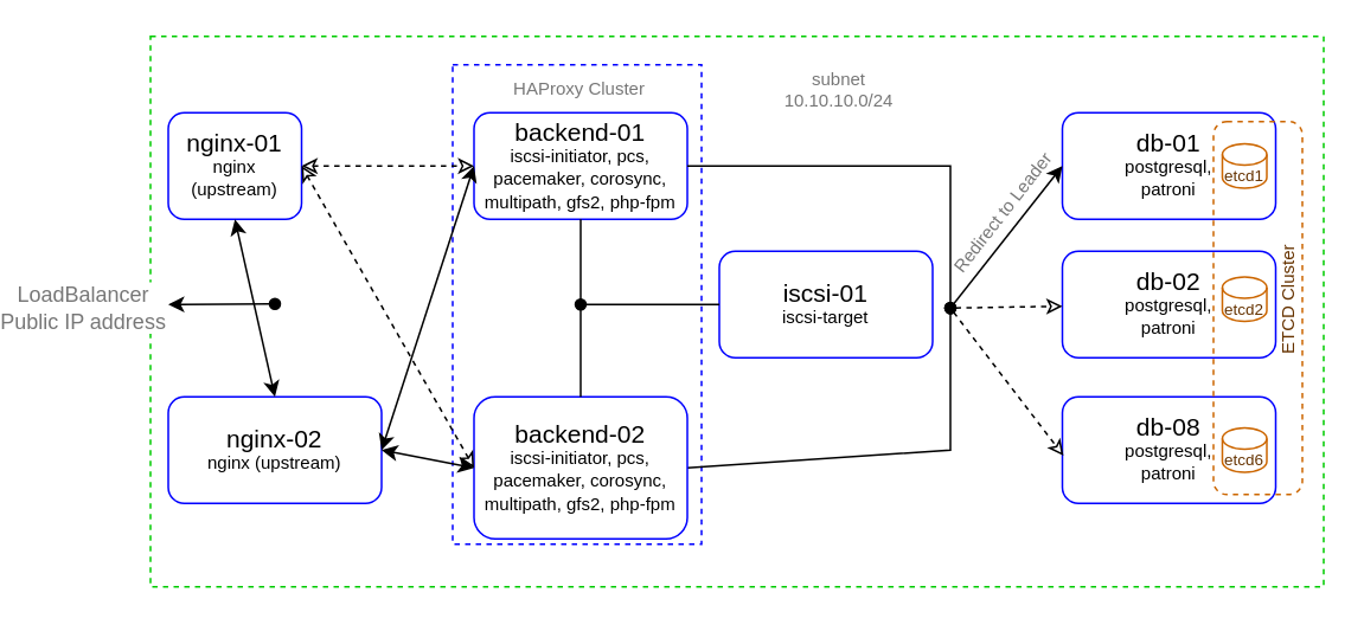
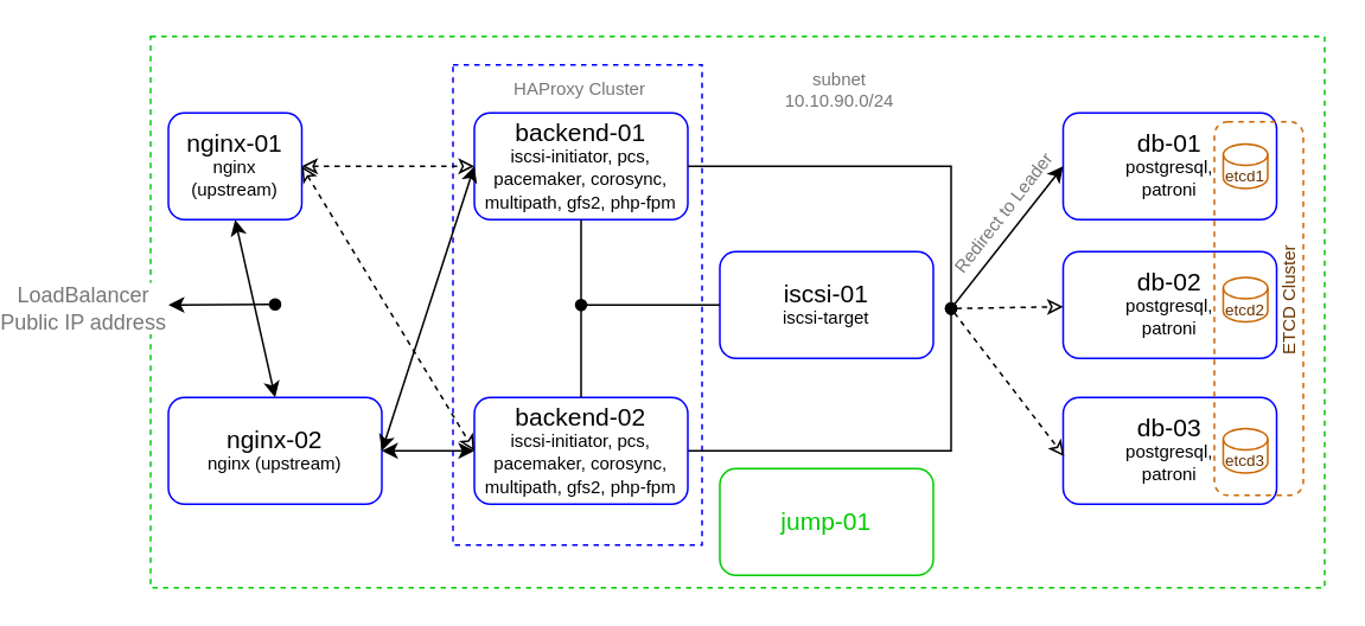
  <mxCell id="0" />
  <mxCell id="1" parent="0" />
  <mxCell id="2" value="" style="rounded=0;whiteSpace=wrap;html=1;glass=0;dashed=1;sketch=0;strokeColor=#00CC00;fillColor=none;" parent="1" vertex="1"><mxGeometry x="58" y="20" width="660" height="310" as="geometry" /></mxCell>
  <mxCell id="3" value="" style="rounded=0;whiteSpace=wrap;html=1;fillColor=none;dashed=1;glass=0;sketch=0;strokeColor=#0000FF;" parent="1" vertex="1"><mxGeometry x="228" y="36" width="140" height="270" as="geometry" /></mxCell>
  <mxCell id="4" value="&lt;p style=&quot;line-height: 100%&quot;&gt;&lt;span style=&quot;font-size: 14px&quot;&gt;backend-01&lt;/span&gt;&lt;br&gt;&lt;span style=&quot;font-size: 10px&quot;&gt;iscsi-initiator, pcs, pacemaker, corosync, multipath, gfs2, php-fpm&lt;/span&gt;&lt;br&gt;&lt;/p&gt;" style="rounded=1;whiteSpace=wrap;html=1;strokeColor=#0000FF;" parent="1" vertex="1"><mxGeometry x="240" y="63" width="120" height="60" as="geometry" /></mxCell>
  <mxCell id="5" value="&lt;p style=&quot;line-height: 100%&quot;&gt;&lt;span style=&quot;font-size: 14px&quot;&gt;nginx-01&lt;/span&gt;&lt;br&gt;&lt;span style=&quot;font-size: 10px&quot;&gt;nginx (upstream)&lt;/span&gt;&lt;br&gt;&lt;/p&gt;" style="rounded=1;whiteSpace=wrap;html=1;strokeColor=#0000FF;" parent="1" vertex="1"><mxGeometry x="68" y="63" width="75" height="60" as="geometry" /></mxCell>
  <mxCell id="6" value="" style="endArrow=none;html=1;rounded=0;exitX=1;exitY=0.5;exitDx=0;exitDy=0;entryX=1;entryY=0.5;entryDx=0;entryDy=0;" parent="1" source="7" target="4" edge="1"><mxGeometry width="50" height="50" relative="1" as="geometry"><mxPoint x="428" y="273" as="sourcePoint" /><mxPoint x="558" y="171.335" as="targetPoint" /><Array as="points"><mxPoint x="508" y="253" /><mxPoint x="508" y="93" /></Array></mxGeometry></mxCell>
- <mxCell id="7" value="&lt;p style=&quot;line-height: 100%&quot;&gt;&lt;span style=&quot;font-size: 14px&quot;&gt;backend-02&lt;/span&gt;&lt;br&gt;&lt;span style=&quot;font-size: 10px&quot;&gt;iscsi-initiator, pcs, pacemaker, corosync, multipath, gfs2, php-fpm&lt;/span&gt;&lt;br&gt;&lt;/p&gt;" style="rounded=1;whiteSpace=wrap;html=1;strokeColor=#0000FF;" parent="1" vertex="1"><mxGeometry x="240" y="223" width="120" height="80" as="geometry" /></mxCell>
- <mxCell id="8" value="&lt;font style=&quot;font-size: 10px&quot;&gt;subnet&lt;br&gt;10.10.10.0/24&lt;/font&gt;" style="edgeLabel;html=1;align=center;verticalAlign=middle;resizable=0;points=[];fontSize=8;fontColor=#777777;" parent="1" vertex="1" connectable="0"><mxGeometry x="418.002" y="82.995" as="geometry"><mxPoint x="26" y="-33" as="offset" /></mxGeometry></mxCell>
+ <mxCell id="7" value="&lt;p style=&quot;line-height: 100%&quot;&gt;&lt;span style=&quot;font-size: 14px&quot;&gt;backend-02&lt;/span&gt;&lt;br&gt;&lt;span style=&quot;font-size: 10px&quot;&gt;iscsi-initiator, pcs, pacemaker, corosync, multipath, gfs2, php-fpm&lt;/span&gt;&lt;br&gt;&lt;/p&gt;" style="rounded=1;whiteSpace=wrap;html=1;strokeColor=#0000FF;" parent="1" vertex="1"><mxGeometry x="240" y="223" width="120" height="60" as="geometry" /></mxCell>
+ <mxCell id="8" value="&lt;font style=&quot;font-size: 10px&quot;&gt;subnet&lt;br&gt;10.10.90.0/24&lt;/font&gt;" style="edgeLabel;html=1;align=center;verticalAlign=middle;resizable=0;points=[];fontSize=8;fontColor=#777777;" parent="1" vertex="1" connectable="0"><mxGeometry x="418.002" y="82.995" as="geometry"><mxPoint x="26" y="-33" as="offset" /></mxGeometry></mxCell>
  <mxCell id="9" value="&lt;p style=&quot;line-height: 100%&quot;&gt;&lt;span style=&quot;font-size: 14px&quot;&gt;nginx-02&lt;/span&gt;&lt;br&gt;&lt;span style=&quot;font-size: 10px&quot;&gt;nginx (upstream)&lt;/span&gt;&lt;br&gt;&lt;/p&gt;" style="rounded=1;whiteSpace=wrap;html=1;strokeColor=#0000FF;" parent="1" vertex="1"><mxGeometry y="223" width="120" height="60" as="geometry" x="68" /></mxCell>
  <mxCell id="10" value="" style="endArrow=classic;startArrow=classic;html=1;exitX=0.5;exitY=0;exitDx=0;exitDy=0;entryX=0.5;entryY=1;entryDx=0;entryDy=0;" parent="1" source="9" target="5" edge="1"><mxGeometry width="50" height="50" relative="1" as="geometry"><mxPoint x="158" y="153" as="sourcePoint" /><mxPoint x="208" y="103" as="targetPoint" /></mxGeometry></mxCell>
  <mxCell id="11" value="" style="endArrow=oval;html=1;startArrow=classic;startFill=1;endFill=1;" parent="1" edge="1"><mxGeometry width="50" height="50" relative="1" as="geometry"><mxPoint y="171" as="sourcePoint" x="68" /><mxPoint x="128" y="170.71" as="targetPoint" /></mxGeometry></mxCell>
  <mxCell id="12" value="" style="endArrow=classic;startArrow=classic;html=1;exitX=1;exitY=0.5;exitDx=0;exitDy=0;entryX=0;entryY=0.5;entryDx=0;entryDy=0;" parent="1" source="9" target="7" edge="1"><mxGeometry width="50" height="50" relative="1" as="geometry"><mxPoint x="188" y="153" as="sourcePoint" /><mxPoint x="238" y="193" as="targetPoint" /></mxGeometry></mxCell>
  <mxCell id="13" value="" style="endArrow=classic;startArrow=classic;html=1;entryX=0;entryY=0.5;entryDx=0;entryDy=0;rounded=1;exitX=1;exitY=0.5;exitDx=0;exitDy=0;" parent="1" source="9" target="4" edge="1"><mxGeometry width="50" height="50" relative="1" as="geometry"><mxPoint x="188" y="193" as="sourcePoint" /><mxPoint x="228" y="93" as="targetPoint" /></mxGeometry></mxCell>
  <mxCell id="14" value="" style="endArrow=classic;dashed=1;html=1;exitX=1;exitY=0.5;exitDx=0;exitDy=0;entryX=0;entryY=0.5;entryDx=0;entryDy=0;startArrow=classic;startFill=0;endFill=0;" parent="1" source="5" target="4" edge="1"><mxGeometry width="50" height="50" relative="1" as="geometry"><mxPoint x="318" y="153" as="sourcePoint" /><mxPoint x="218" y="73" as="targetPoint" /></mxGeometry></mxCell>
  <mxCell id="15" value="" style="endArrow=classic;dashed=1;html=1;exitX=1;exitY=0.5;exitDx=0;exitDy=0;entryX=0;entryY=0.5;entryDx=0;entryDy=0;startArrow=classic;startFill=0;endFill=0;" parent="1" source="5" target="7" edge="1"><mxGeometry width="50" height="50" relative="1" as="geometry"><mxPoint x="198" y="73" as="sourcePoint" /><mxPoint x="248" y="23" as="targetPoint" /></mxGeometry></mxCell>
  <mxCell id="16" value="&lt;p style=&quot;line-height: 100%&quot;&gt;&lt;span style=&quot;font-size: 14px&quot;&gt;iscsi-01&lt;/span&gt;&lt;br&gt;&lt;span style=&quot;font-size: 10px&quot;&gt;iscsi-target&lt;/span&gt;&lt;br&gt;&lt;/p&gt;" style="rounded=1;whiteSpace=wrap;html=1;strokeColor=#0000FF;" parent="1" vertex="1"><mxGeometry x="378" y="141" width="120" height="60" as="geometry" /></mxCell>
  <mxCell id="17" value="" style="endArrow=none;html=1;strokeColor=#000000;exitX=0.5;exitY=0;exitDx=0;exitDy=0;entryX=0.5;entryY=1;entryDx=0;entryDy=0;" parent="1" source="7" target="4" edge="1"><mxGeometry width="50" height="50" relative="1" as="geometry"><mxPoint x="378" y="183" as="sourcePoint" /><mxPoint x="428" y="133" as="targetPoint" /></mxGeometry></mxCell>
  <mxCell id="18" value="" style="endArrow=none;html=1;strokeColor=#000000;entryX=0;entryY=0.5;entryDx=0;entryDy=0;startArrow=oval;startFill=1;" parent="1" target="16" edge="1"><mxGeometry width="50" height="50" relative="1" as="geometry"><mxPoint x="300" y="171" as="sourcePoint" /><mxPoint x="328" y="193" as="targetPoint" /></mxGeometry></mxCell>
  <mxCell id="19" value="&lt;font style=&quot;font-size: 12px&quot;&gt;LoadBalancer&lt;br&gt;Public IP address&lt;/font&gt;" style="edgeLabel;html=1;align=center;verticalAlign=middle;resizable=0;points=[];fontSize=8;fontColor=#777777;" parent="1" vertex="1" connectable="0"><mxGeometry x="20.002" y="170.995" as="geometry"><mxPoint x="-1" y="2" as="offset" /></mxGeometry></mxCell>
  <mxCell id="20" value="&lt;p style=&quot;line-height: 100%&quot;&gt;&lt;font&gt;&lt;span style=&quot;font-size: 14px&quot;&gt;db-01&lt;br&gt;&lt;/span&gt;&lt;/font&gt;&lt;span style=&quot;font-size: 10px&quot;&gt;postgresql, &lt;br&gt;patroni&lt;/span&gt;&lt;br&gt;&lt;/p&gt;" style="rounded=1;whiteSpace=wrap;html=1;strokeColor=#0000FF;" parent="1" vertex="1"><mxGeometry x="571" y="63" width="120" height="60" as="geometry" /></mxCell>
  <mxCell id="21" value="&lt;p style=&quot;line-height: 100%&quot;&gt;&lt;font&gt;&lt;span style=&quot;font-size: 14px&quot;&gt;db-02&lt;br&gt;&lt;/span&gt;&lt;/font&gt;&lt;span style=&quot;font-size: 10px&quot;&gt;postgresql, &lt;br&gt;patroni&lt;/span&gt;&lt;br&gt;&lt;/p&gt;" style="rounded=1;whiteSpace=wrap;html=1;strokeColor=#0000FF;" parent="1" vertex="1"><mxGeometry x="571" y="141" width="120" height="60" as="geometry" /></mxCell>
- <mxCell id="22" value="&lt;p style=&quot;line-height: 100%&quot;&gt;&lt;font&gt;&lt;span style=&quot;font-size: 14px&quot;&gt;db-08&lt;br&gt;&lt;/span&gt;&lt;/font&gt;&lt;span style=&quot;font-size: 10px&quot;&gt;postgresql, &lt;br&gt;patroni&lt;/span&gt;&lt;br&gt;&lt;/p&gt;" style="rounded=1;whiteSpace=wrap;html=1;strokeColor=#0000FF;" parent="1" vertex="1"><mxGeometry x="571" y="223" width="120" height="60" as="geometry" /></mxCell>
+ <mxCell id="22" value="&lt;p style=&quot;line-height: 100%&quot;&gt;&lt;font&gt;&lt;span style=&quot;font-size: 14px&quot;&gt;db-03&lt;br&gt;&lt;/span&gt;&lt;/font&gt;&lt;span style=&quot;font-size: 10px&quot;&gt;postgresql, &lt;br&gt;patroni&lt;/span&gt;&lt;br&gt;&lt;/p&gt;" style="rounded=1;whiteSpace=wrap;html=1;strokeColor=#0000FF;" parent="1" vertex="1"><mxGeometry x="571" y="223" width="120" height="60" as="geometry" /></mxCell>
  <mxCell id="23" value="" style="endArrow=classic;html=1;entryX=0;entryY=0.5;entryDx=0;entryDy=0;jumpStyle=none;targetPerimeterSpacing=0;sourcePerimeterSpacing=0;endSize=6;startArrow=oval;startFill=1;endFill=1;" parent="1" target="20" edge="1"><mxGeometry width="50" height="50" relative="1" as="geometry"><mxPoint x="508" y="173" as="sourcePoint" /><mxPoint x="804" y="143" as="targetPoint" /></mxGeometry></mxCell>
+ <mxCell id="24" value="&lt;p style=&quot;line-height: 100%&quot;&gt;&lt;span style=&quot;font-size: 14px&quot;&gt;&lt;font color=&quot;#00cc00&quot;&gt;jump-01&lt;/font&gt;&lt;/span&gt;&lt;/p&gt;" style="rounded=1;whiteSpace=wrap;html=1;strokeColor=#00CC00;" parent="1" vertex="1"><mxGeometry x="378" y="263" width="120" height="60" as="geometry" /></mxCell>
  <mxCell id="25" value="&lt;span style=&quot;font-size: 10px;&quot;&gt;HAProxy&amp;nbsp;&lt;/span&gt;&lt;span style=&quot;font-size: 10px&quot;&gt;Cluster&lt;/span&gt;" style="edgeLabel;html=1;align=center;verticalAlign=middle;resizable=0;points=[];fontSize=8;fontColor=#777777;" parent="1" vertex="1" connectable="0"><mxGeometry x="300.002" y="48.995" as="geometry"><mxPoint x="-2" as="offset" /></mxGeometry></mxCell>
  <mxCell id="26" value="" style="endArrow=classic;html=1;jumpStyle=none;targetPerimeterSpacing=0;sourcePerimeterSpacing=0;endSize=6;startArrow=oval;startFill=0;endFill=0;dashed=1;" edge="1" parent="1" target="21"><mxGeometry width="50" height="50" relative="1" as="geometry"><mxPoint x="508" y="173" as="sourcePoint" /><mxPoint x="571" y="53" as="targetPoint" /></mxGeometry></mxCell>
  <mxCell id="27" value="" style="endArrow=classic;html=1;jumpStyle=none;targetPerimeterSpacing=0;sourcePerimeterSpacing=0;endSize=6;startArrow=oval;startFill=0;endFill=0;dashed=1;entryX=0.005;entryY=0.552;entryDx=0;entryDy=0;entryPerimeter=0;" edge="1" parent="1" target="22"><mxGeometry width="50" height="50" relative="1" as="geometry"><mxPoint x="508" y="173" as="sourcePoint" /><mxPoint x="541" y="282.996" as="targetPoint" /></mxGeometry></mxCell>
  <mxCell id="28" value="" style="rounded=1;whiteSpace=wrap;html=1;fillColor=none;dashed=1;glass=0;sketch=0;strokeColor=#CC6600;" vertex="1" parent="1"><mxGeometry x="656" y="68" width="50" height="210" as="geometry" /></mxCell>
  <mxCell id="29" value="&lt;font color=&quot;#663300&quot; style=&quot;font-size: 9px;&quot;&gt;etcd1&lt;/font&gt;" style="shape=cylinder3;whiteSpace=wrap;html=1;boundedLbl=1;backgroundOutline=1;size=5.997;fillColor=default;strokeColor=#CC6600;" vertex="1" parent="1"><mxGeometry x="661" y="80.5" width="25" height="25" as="geometry" /></mxCell>
  <mxCell id="30" value="&lt;font color=&quot;#663300&quot; style=&quot;font-size: 9px;&quot;&gt;etcd2&lt;/font&gt;" style="shape=cylinder3;whiteSpace=wrap;html=1;boundedLbl=1;backgroundOutline=1;size=5.997;fillColor=default;strokeColor=#CC6600;" vertex="1" parent="1"><mxGeometry x="661" y="155.5" width="25" height="25" as="geometry" /></mxCell>
- <mxCell id="31" value="&lt;font color=&quot;#663300&quot; style=&quot;font-size: 9px;&quot;&gt;etcd6&lt;/font&gt;" style="shape=cylinder3;whiteSpace=wrap;html=1;boundedLbl=1;backgroundOutline=1;size=5.997;fillColor=default;strokeColor=#CC6600;" vertex="1" parent="1"><mxGeometry x="661" y="240.5" width="25" height="25" as="geometry" /></mxCell>
+ <mxCell id="31" value="&lt;font color=&quot;#663300&quot; style=&quot;font-size: 9px;&quot;&gt;etcd3&lt;/font&gt;" style="shape=cylinder3;whiteSpace=wrap;html=1;boundedLbl=1;backgroundOutline=1;size=5.997;fillColor=default;strokeColor=#CC6600;" vertex="1" parent="1"><mxGeometry x="661" y="240.5" width="25" height="25" as="geometry" /></mxCell>
  <mxCell id="32" value="&lt;font color=&quot;#663300&quot;&gt;&lt;span style=&quot;font-size: 10px;&quot;&gt;ETCD&amp;nbsp;&lt;/span&gt;&lt;span style=&quot;font-size: 10px&quot;&gt;Cluster&lt;/span&gt;&lt;/font&gt;" style="edgeLabel;html=1;align=center;verticalAlign=middle;resizable=0;points=[];fontSize=8;fontColor=#777777;rotation=270;" vertex="1" connectable="0" parent="1"><mxGeometry x="698.002" y="167.995" as="geometry"><mxPoint x="-2" as="offset" /></mxGeometry></mxCell>
  <mxCell id="33" value="&lt;span style=&quot;font-size: 10px; line-height: 1.2;&quot;&gt;Redirect to Leader&lt;/span&gt;" style="edgeLabel;html=1;align=center;verticalAlign=middle;resizable=0;points=[];fontSize=8;fontColor=#777777;rotation=308;labelBackgroundColor=none;" vertex="1" connectable="0" parent="1"><mxGeometry x="546.002" y="160.495" as="geometry"><mxPoint x="26" y="-33" as="offset" /></mxGeometry></mxCell>
